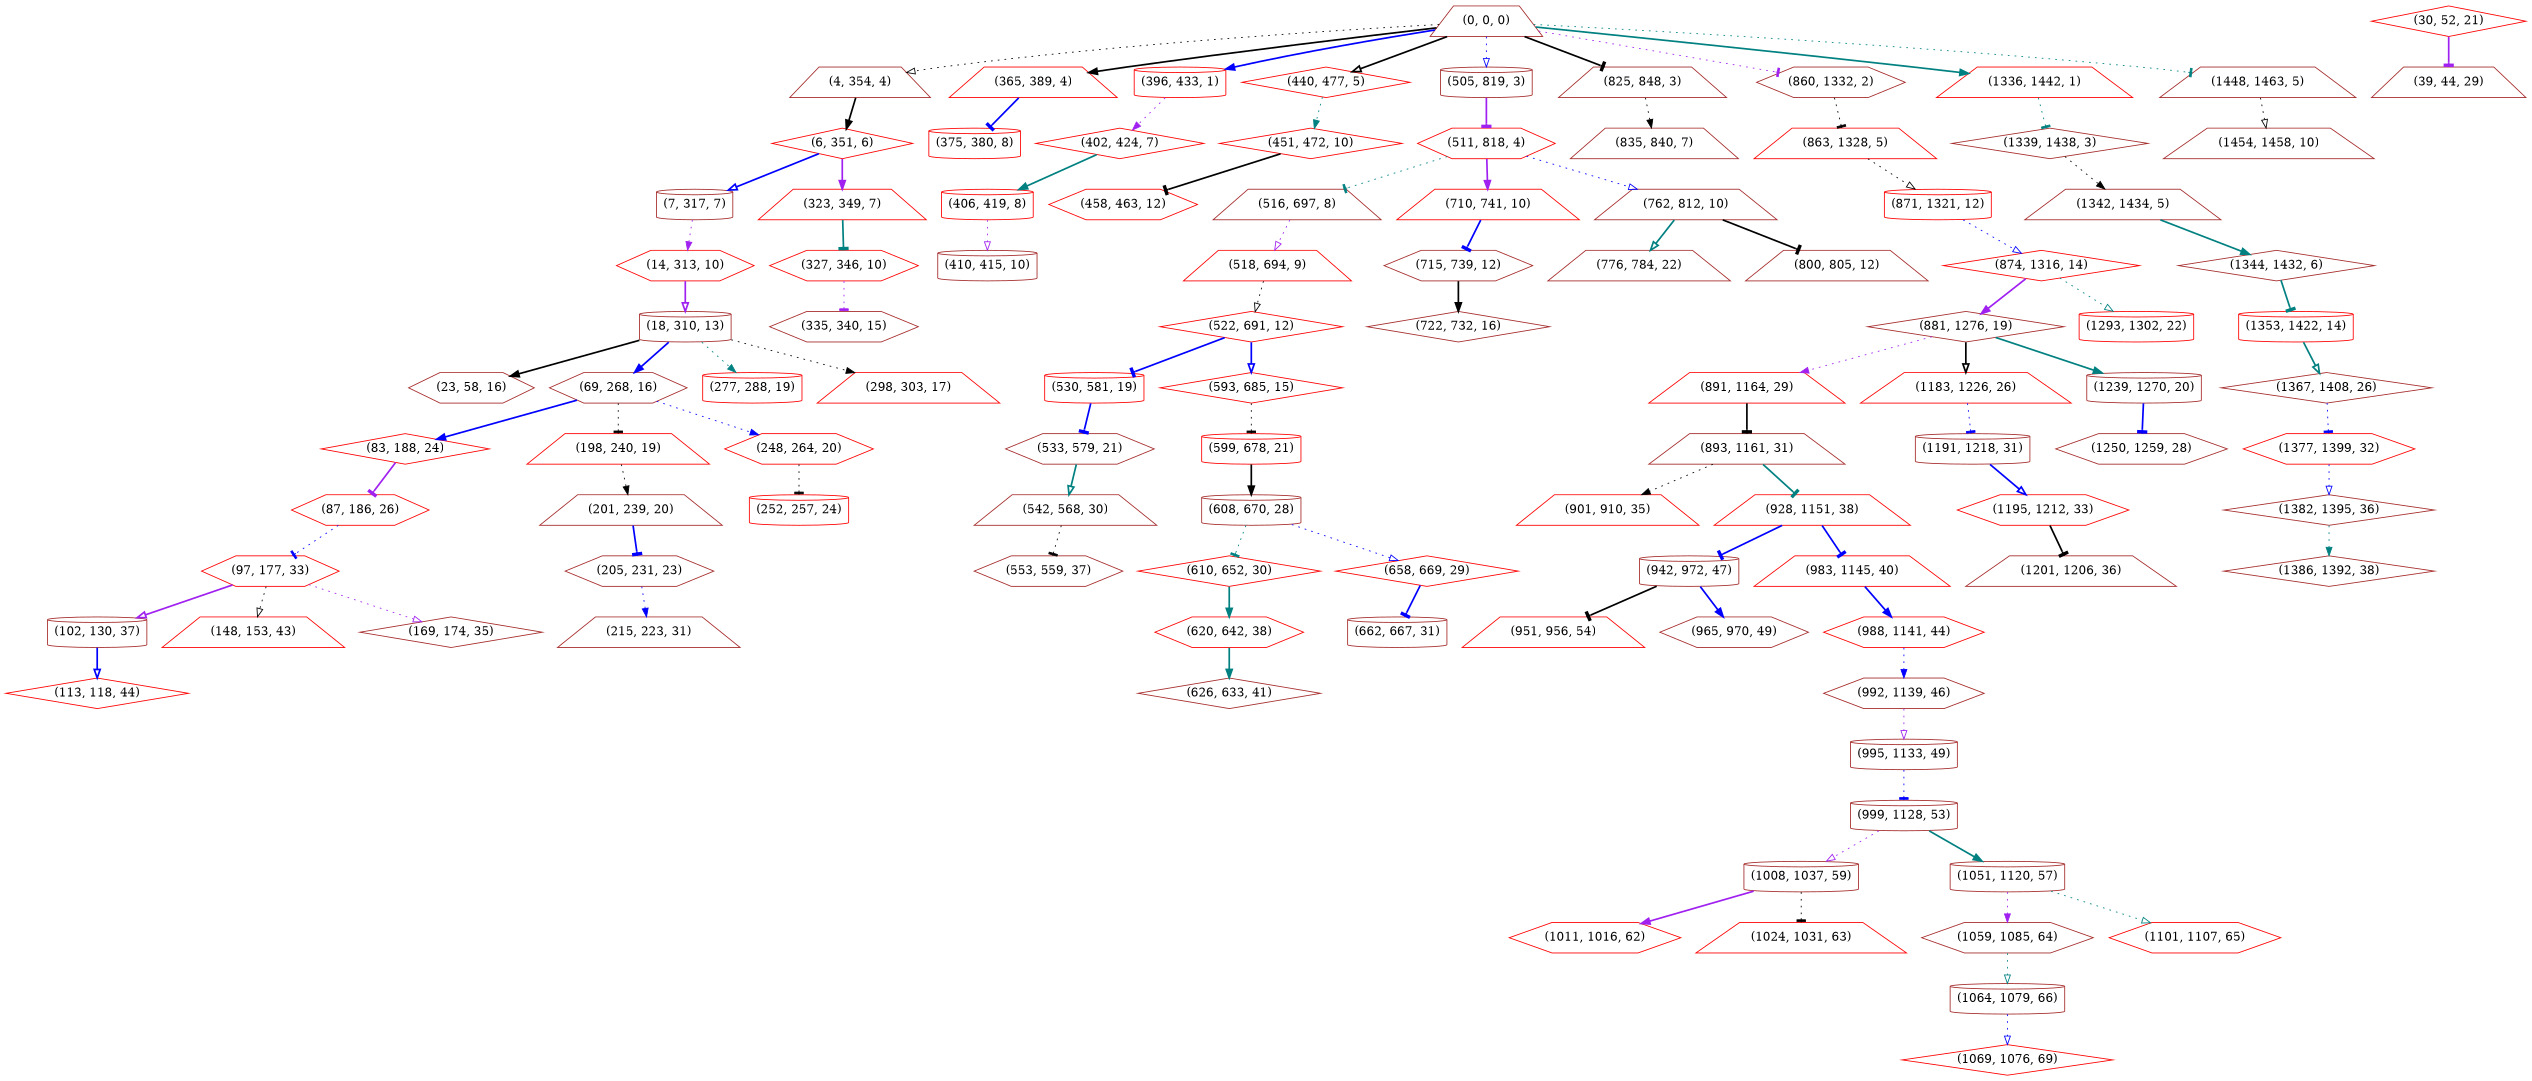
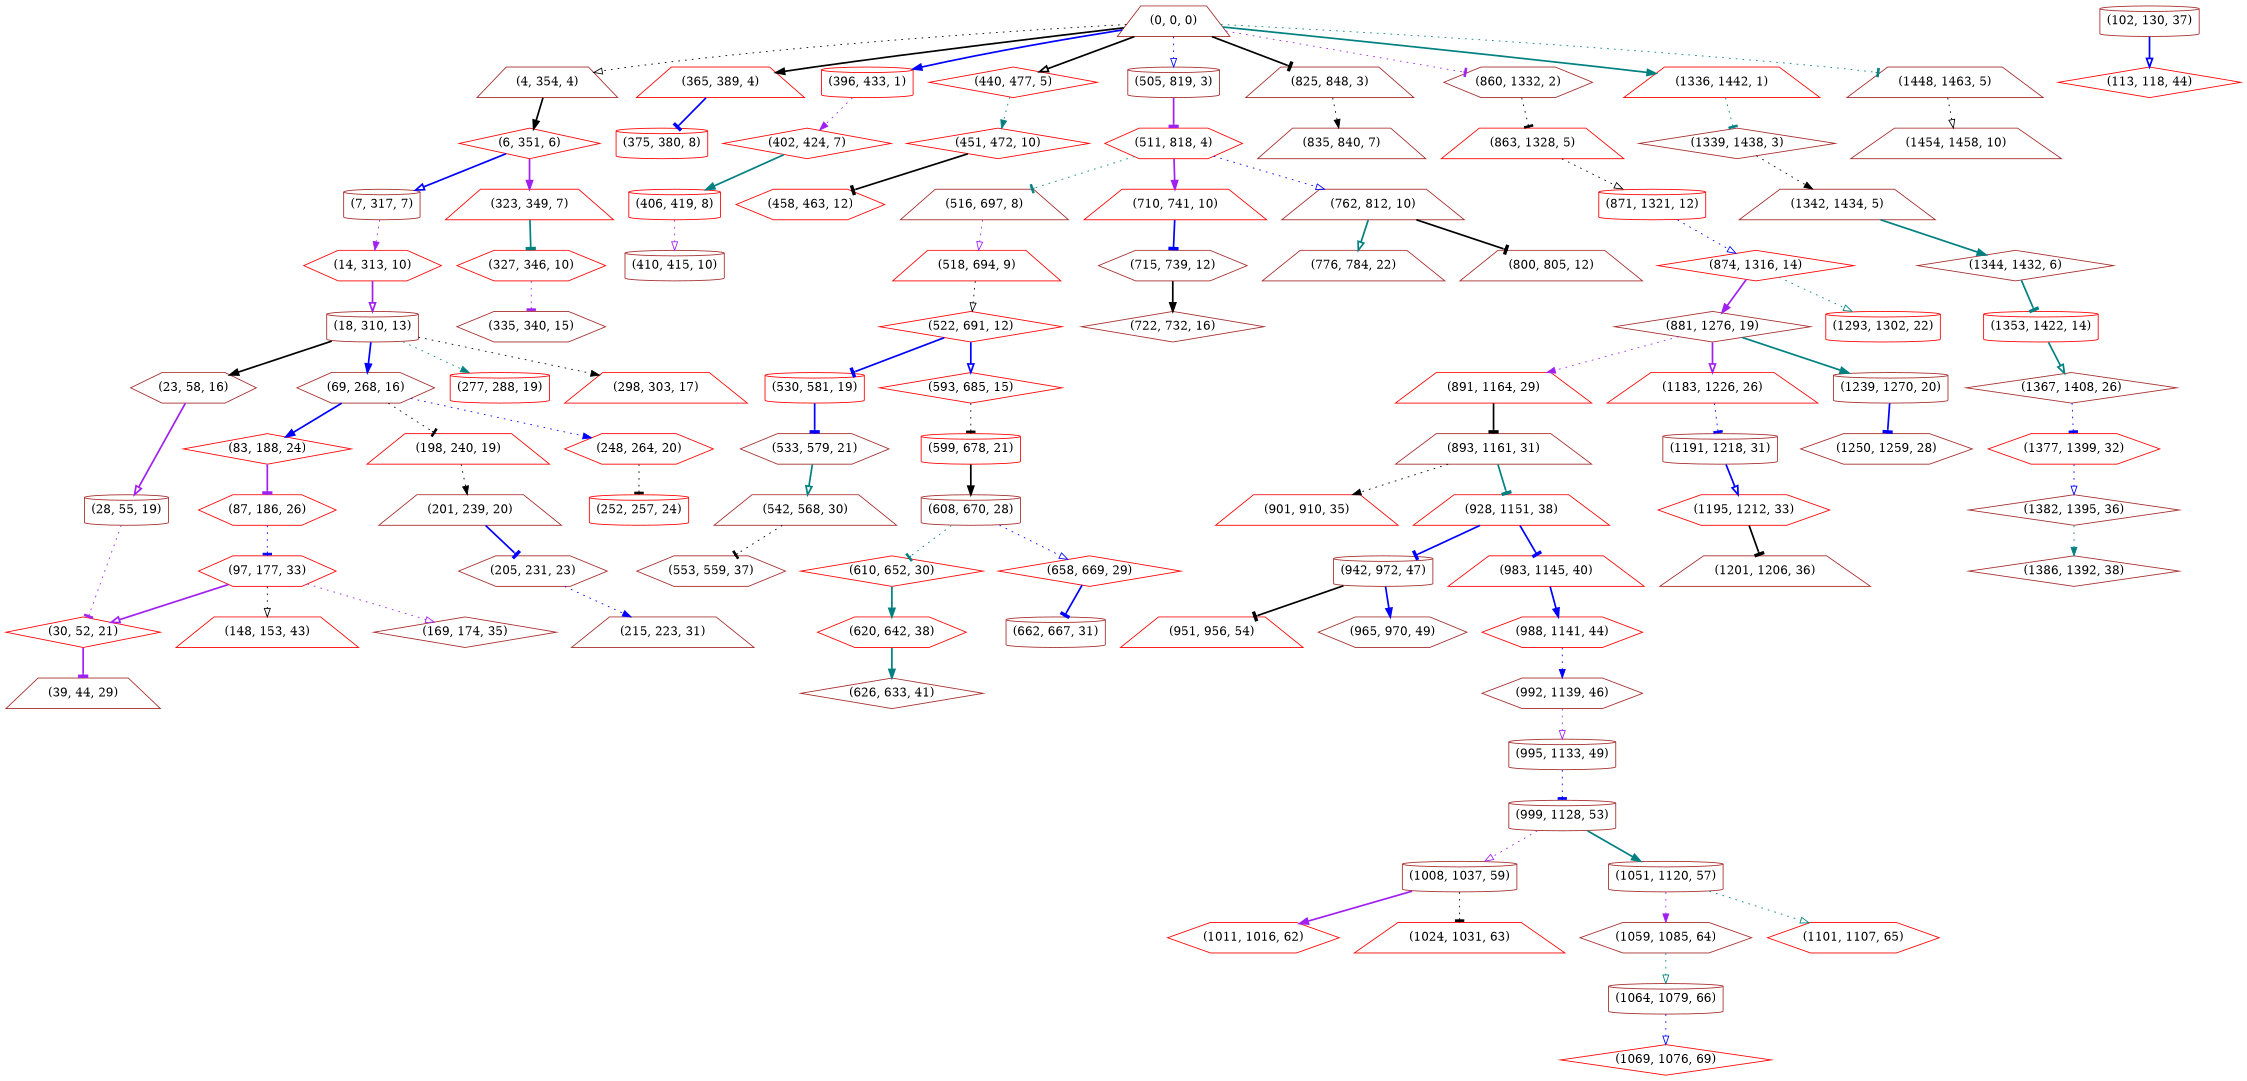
  digraph {
    node [color=brown shape=trapezium]
    edge [arrowhead=tee color=blue style=bold]
    "(0, 0, 0)"
    "(4, 354, 4)"
    "(365, 389, 4)" [color=red]
    "(396, 433, 1)" [color=red shape=cylinder]
    "(440, 477, 5)" [color=red shape=diamond]
    "(505, 819, 3)" [shape=cylinder]
    "(825, 848, 3)"
    "(860, 1332, 2)" [shape=hexagon]
    "(1336, 1442, 1)" [color=red]
    "(1448, 1463, 5)"
    "(6, 351, 6)" [color=red shape=diamond]
    "(375, 380, 8)" [color=red shape=cylinder]
    "(402, 424, 7)" [color=red shape=diamond]
    "(451, 472, 10)" [color=red shape=diamond]
    "(511, 818, 4)" [color=red shape=hexagon]
    "(835, 840, 7)"
    "(863, 1328, 5)" [color=red]
    "(1339, 1438, 3)" [shape=diamond]
    "(1454, 1458, 10)"
    "(7, 317, 7)" [shape=cylinder]
    "(323, 349, 7)" [color=red]
    "(14, 313, 10)" [color=red shape=hexagon]
    "(327, 346, 10)" [color=red shape=hexagon]
    "(18, 310, 13)" [shape=cylinder]
    "(23, 58, 16)" [shape=hexagon]
    "(69, 268, 16)" [shape=hexagon]
    "(277, 288, 19)" [color=red shape=cylinder]
    "(298, 303, 17)" [color=red]
+   "(28, 55, 19)" [shape=cylinder]
    "(83, 188, 24)" [color=red shape=diamond]
    "(198, 240, 19)" [color=red]
    "(248, 264, 20)" [color=red shape=hexagon]
    "(30, 52, 21)" [color=red shape=diamond]
    "(39, 44, 29)"
    "(87, 186, 26)" [color=red shape=hexagon]
    "(201, 239, 20)"
    "(252, 257, 24)" [color=red shape=cylinder]
    "(97, 177, 33)" [color=red shape=hexagon]
    "(102, 130, 37)" [shape=cylinder]
    "(148, 153, 43)" [color=red]
    "(169, 174, 35)" [shape=diamond]
    "(113, 118, 44)" [color=red shape=diamond]
    "(205, 231, 23)" [shape=hexagon]
    "(215, 223, 31)"
    "(335, 340, 15)" [shape=hexagon]
    "(406, 419, 8)" [color=red shape=cylinder]
    "(410, 415, 10)" [shape=cylinder]
    "(458, 463, 12)" [color=red shape=hexagon]
    "(516, 697, 8)"
    "(710, 741, 10)" [color=red]
    "(762, 812, 10)"
    "(518, 694, 9)" [color=red]
    "(715, 739, 12)" [shape=hexagon]
    "(776, 784, 22)"
    "(800, 805, 12)"
    "(522, 691, 12)" [color=red shape=diamond]
    "(530, 581, 19)" [color=red shape=cylinder]
    "(593, 685, 15)" [color=red shape=diamond]
    "(533, 579, 21)" [shape=hexagon]
    "(599, 678, 21)" [color=red shape=cylinder]
    "(542, 568, 30)"
    "(553, 559, 37)" [shape=hexagon]
    "(608, 670, 28)" [shape=cylinder]
    "(610, 652, 30)" [color=red shape=diamond]
    "(658, 669, 29)" [color=red shape=diamond]
    "(620, 642, 38)" [color=red shape=hexagon]
    "(662, 667, 31)" [shape=cylinder]
    "(626, 633, 41)" [shape=diamond]
    "(722, 732, 16)" [shape=diamond]
    "(871, 1321, 12)" [color=red shape=cylinder]
    "(874, 1316, 14)" [color=red shape=diamond]
    "(881, 1276, 19)" [shape=diamond]
    "(1293, 1302, 22)" [color=red shape=cylinder]
    "(891, 1164, 29)" [color=red]
    "(1183, 1226, 26)" [color=red]
    "(1239, 1270, 20)" [shape=cylinder]
    "(893, 1161, 31)"
    "(1191, 1218, 31)" [shape=cylinder]
    "(1250, 1259, 28)" [shape=hexagon]
    "(901, 910, 35)" [color=red]
    "(928, 1151, 38)" [color=red]
    "(942, 972, 47)" [shape=cylinder]
    "(983, 1145, 40)" [color=red]
    "(951, 956, 54)" [color=red]
    "(965, 970, 49)" [shape=hexagon]
    "(988, 1141, 44)" [color=red shape=hexagon]
    "(992, 1139, 46)" [shape=hexagon]
    "(995, 1133, 49)" [shape=cylinder]
    "(999, 1128, 53)" [shape=cylinder]
    "(1008, 1037, 59)" [shape=cylinder]
    "(1051, 1120, 57)" [shape=cylinder]
    "(1011, 1016, 62)" [color=red shape=hexagon]
    "(1024, 1031, 63)" [color=red]
    "(1059, 1085, 64)" [shape=hexagon]
    "(1101, 1107, 65)" [color=red shape=hexagon]
    "(1064, 1079, 66)" [shape=cylinder]
    "(1069, 1076, 69)" [color=red shape=diamond]
    "(1195, 1212, 33)" [color=red shape=hexagon]
    "(1201, 1206, 36)"
    "(1342, 1434, 5)"
    "(1344, 1432, 6)" [shape=diamond]
    "(1353, 1422, 14)" [color=red shape=cylinder]
    "(1367, 1408, 26)" [shape=diamond]
    "(1377, 1399, 32)" [color=red shape=hexagon]
    "(1382, 1395, 36)" [shape=diamond]
    "(1386, 1392, 38)" [shape=diamond]
    "(0, 0, 0)" -> "(4, 354, 4)" [arrowhead=onormal color=black style=dotted]
    "(0, 0, 0)" -> "(365, 389, 4)" [arrowhead=normal color=black]
    "(0, 0, 0)" -> "(396, 433, 1)" [arrowhead=normal]
    "(0, 0, 0)" -> "(440, 477, 5)" [arrowhead=onormal color=black]
    "(0, 0, 0)" -> "(505, 819, 3)" [arrowhead=onormal style=dotted]
    "(0, 0, 0)" -> "(825, 848, 3)" [color=black]
    "(0, 0, 0)" -> "(860, 1332, 2)" [color=purple style=dotted]
    "(0, 0, 0)" -> "(1336, 1442, 1)" [arrowhead=normal color=teal]
    "(0, 0, 0)" -> "(1448, 1463, 5)" [color=teal style=dotted]
    "(4, 354, 4)" -> "(6, 351, 6)" [arrowhead=normal color=black]
    "(365, 389, 4)" -> "(375, 380, 8)"
    "(396, 433, 1)" -> "(402, 424, 7)" [arrowhead=normal color=purple style=dotted]
    "(440, 477, 5)" -> "(451, 472, 10)" [arrowhead=normal color=teal style=dotted]
    "(505, 819, 3)" -> "(511, 818, 4)" [color=purple]
    "(825, 848, 3)" -> "(835, 840, 7)" [arrowhead=normal color=black style=dotted]
    "(860, 1332, 2)" -> "(863, 1328, 5)" [color=black style=dotted]
    "(1336, 1442, 1)" -> "(1339, 1438, 3)" [color=teal style=dotted]
    "(1448, 1463, 5)" -> "(1454, 1458, 10)" [arrowhead=onormal color=black style=dotted]
    "(6, 351, 6)" -> "(7, 317, 7)" [arrowhead=onormal]
    "(6, 351, 6)" -> "(323, 349, 7)" [arrowhead=normal color=purple]
    "(402, 424, 7)" -> "(406, 419, 8)" [arrowhead=normal color=teal]
    "(451, 472, 10)" -> "(458, 463, 12)" [color=black]
    "(511, 818, 4)" -> "(516, 697, 8)" [color=teal style=dotted]
    "(511, 818, 4)" -> "(710, 741, 10)" [arrowhead=normal color=purple]
    "(511, 818, 4)" -> "(762, 812, 10)" [arrowhead=onormal style=dotted]
    "(863, 1328, 5)" -> "(871, 1321, 12)" [arrowhead=onormal color=black style=dotted]
    "(1339, 1438, 3)" -> "(1342, 1434, 5)" [arrowhead=normal color=black style=dotted]
    "(7, 317, 7)" -> "(14, 313, 10)" [arrowhead=normal color=purple style=dotted]
    "(323, 349, 7)" -> "(327, 346, 10)" [color=teal]
    "(14, 313, 10)" -> "(18, 310, 13)" [arrowhead=onormal color=purple]
    "(327, 346, 10)" -> "(335, 340, 15)" [color=purple style=dotted]
    "(18, 310, 13)" -> "(23, 58, 16)" [arrowhead=normal color=black]
    "(18, 310, 13)" -> "(69, 268, 16)" [arrowhead=normal]
    "(18, 310, 13)" -> "(277, 288, 19)" [arrowhead=normal color=teal style=dotted]
    "(18, 310, 13)" -> "(298, 303, 17)" [arrowhead=normal color=black style=dotted]
+   "(23, 58, 16)" -> "(28, 55, 19)" [arrowhead=onormal color=purple]
    "(69, 268, 16)" -> "(83, 188, 24)" [arrowhead=normal]
    "(69, 268, 16)" -> "(198, 240, 19)" [color=black style=dotted]
    "(69, 268, 16)" -> "(248, 264, 20)" [arrowhead=normal style=dotted]
+   "(28, 55, 19)" -> "(30, 52, 21)" [color=purple style=dotted]
    "(83, 188, 24)" -> "(87, 186, 26)" [color=purple]
    "(198, 240, 19)" -> "(201, 239, 20)" [arrowhead=normal color=black style=dotted]
    "(248, 264, 20)" -> "(252, 257, 24)" [color=black style=dotted]
    "(30, 52, 21)" -> "(39, 44, 29)" [color=purple]
    "(87, 186, 26)" -> "(97, 177, 33)" [style=dotted]
    "(201, 239, 20)" -> "(205, 231, 23)"
-   "(97, 177, 33)" -> "(102, 130, 37)" [arrowhead=onormal color=purple]
+   "(97, 177, 33)" -> "(30, 52, 21)" [arrowhead=onormal color=purple]
    "(97, 177, 33)" -> "(148, 153, 43)" [arrowhead=onormal color=black style=dotted]
    "(97, 177, 33)" -> "(169, 174, 35)" [arrowhead=onormal color=purple style=dotted]
    "(102, 130, 37)" -> "(113, 118, 44)" [arrowhead=onormal]
    "(205, 231, 23)" -> "(215, 223, 31)" [arrowhead=normal style=dotted]
    "(406, 419, 8)" -> "(410, 415, 10)" [arrowhead=onormal color=purple style=dotted]
    "(516, 697, 8)" -> "(518, 694, 9)" [arrowhead=onormal color=purple style=dotted]
    "(710, 741, 10)" -> "(715, 739, 12)"
    "(762, 812, 10)" -> "(776, 784, 22)" [arrowhead=onormal color=teal]
    "(762, 812, 10)" -> "(800, 805, 12)" [color=black]
    "(518, 694, 9)" -> "(522, 691, 12)" [arrowhead=onormal color=black style=dotted]
    "(715, 739, 12)" -> "(722, 732, 16)" [arrowhead=normal color=black]
    "(522, 691, 12)" -> "(530, 581, 19)"
    "(522, 691, 12)" -> "(593, 685, 15)" [arrowhead=onormal]
    "(530, 581, 19)" -> "(533, 579, 21)"
    "(593, 685, 15)" -> "(599, 678, 21)" [color=black style=dotted]
    "(533, 579, 21)" -> "(542, 568, 30)" [arrowhead=onormal color=teal]
    "(599, 678, 21)" -> "(608, 670, 28)" [arrowhead=normal color=black]
    "(542, 568, 30)" -> "(553, 559, 37)" [color=black style=dotted]
    "(608, 670, 28)" -> "(610, 652, 30)" [color=teal style=dotted]
    "(608, 670, 28)" -> "(658, 669, 29)" [arrowhead=onormal style=dotted]
    "(610, 652, 30)" -> "(620, 642, 38)" [arrowhead=normal color=teal]
    "(658, 669, 29)" -> "(662, 667, 31)"
    "(620, 642, 38)" -> "(626, 633, 41)" [arrowhead=normal color=teal]
    "(871, 1321, 12)" -> "(874, 1316, 14)" [arrowhead=onormal style=dotted]
    "(874, 1316, 14)" -> "(881, 1276, 19)" [arrowhead=normal color=purple]
    "(874, 1316, 14)" -> "(1293, 1302, 22)" [arrowhead=onormal color=teal style=dotted]
    "(881, 1276, 19)" -> "(891, 1164, 29)" [arrowhead=normal color=purple style=dotted]
-   "(881, 1276, 19)" -> "(1183, 1226, 26)" [arrowhead=onormal color=black]
+   "(881, 1276, 19)" -> "(1183, 1226, 26)" [arrowhead=onormal color=purple]
    "(881, 1276, 19)" -> "(1239, 1270, 20)" [arrowhead=normal color=teal]
    "(891, 1164, 29)" -> "(893, 1161, 31)" [color=black]
    "(1183, 1226, 26)" -> "(1191, 1218, 31)" [style=dotted]
    "(1239, 1270, 20)" -> "(1250, 1259, 28)"
    "(893, 1161, 31)" -> "(901, 910, 35)" [arrowhead=normal color=black style=dotted]
    "(893, 1161, 31)" -> "(928, 1151, 38)" [color=teal]
    "(1191, 1218, 31)" -> "(1195, 1212, 33)" [arrowhead=onormal]
    "(928, 1151, 38)" -> "(942, 972, 47)"
    "(928, 1151, 38)" -> "(983, 1145, 40)"
    "(942, 972, 47)" -> "(951, 956, 54)" [color=black]
    "(942, 972, 47)" -> "(965, 970, 49)" [arrowhead=normal]
    "(983, 1145, 40)" -> "(988, 1141, 44)" [arrowhead=normal]
    "(988, 1141, 44)" -> "(992, 1139, 46)" [arrowhead=normal style=dotted]
    "(992, 1139, 46)" -> "(995, 1133, 49)" [arrowhead=onormal color=purple style=dotted]
    "(995, 1133, 49)" -> "(999, 1128, 53)" [style=dotted]
    "(999, 1128, 53)" -> "(1008, 1037, 59)" [arrowhead=onormal color=purple style=dotted]
    "(999, 1128, 53)" -> "(1051, 1120, 57)" [arrowhead=normal color=teal]
    "(1008, 1037, 59)" -> "(1011, 1016, 62)" [arrowhead=normal color=purple]
    "(1008, 1037, 59)" -> "(1024, 1031, 63)" [color=black style=dotted]
    "(1051, 1120, 57)" -> "(1059, 1085, 64)" [arrowhead=normal color=purple style=dotted]
    "(1051, 1120, 57)" -> "(1101, 1107, 65)" [arrowhead=onormal color=teal style=dotted]
    "(1059, 1085, 64)" -> "(1064, 1079, 66)" [arrowhead=onormal color=teal style=dotted]
    "(1064, 1079, 66)" -> "(1069, 1076, 69)" [arrowhead=onormal style=dotted]
    "(1195, 1212, 33)" -> "(1201, 1206, 36)" [color=black]
    "(1342, 1434, 5)" -> "(1344, 1432, 6)" [arrowhead=normal color=teal]
    "(1344, 1432, 6)" -> "(1353, 1422, 14)" [color=teal]
    "(1353, 1422, 14)" -> "(1367, 1408, 26)" [arrowhead=onormal color=teal]
    "(1367, 1408, 26)" -> "(1377, 1399, 32)" [style=dotted]
    "(1377, 1399, 32)" -> "(1382, 1395, 36)" [arrowhead=onormal style=dotted]
    "(1382, 1395, 36)" -> "(1386, 1392, 38)" [arrowhead=normal color=teal style=dotted]
  }
